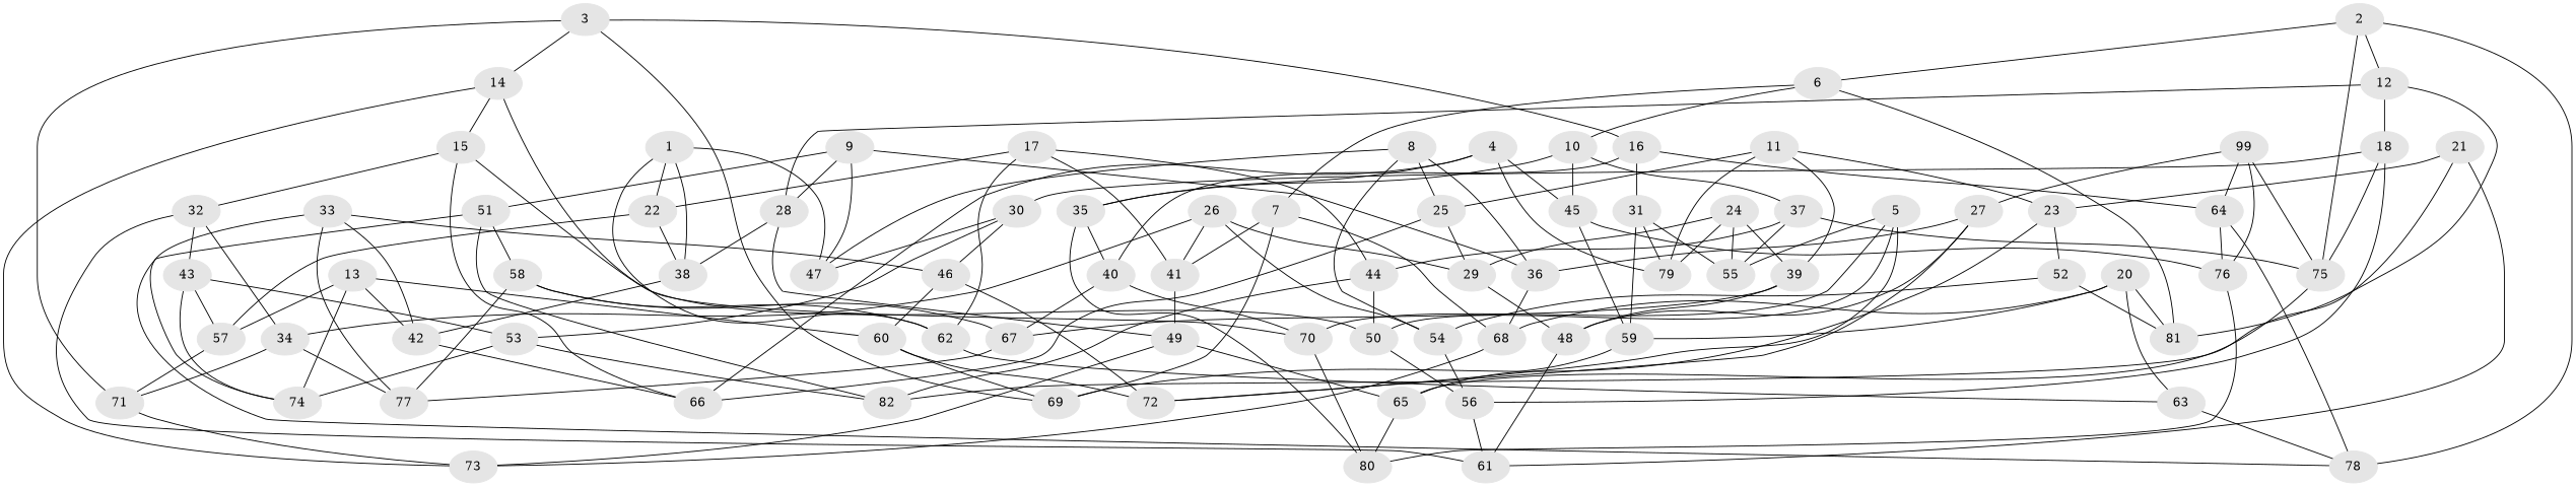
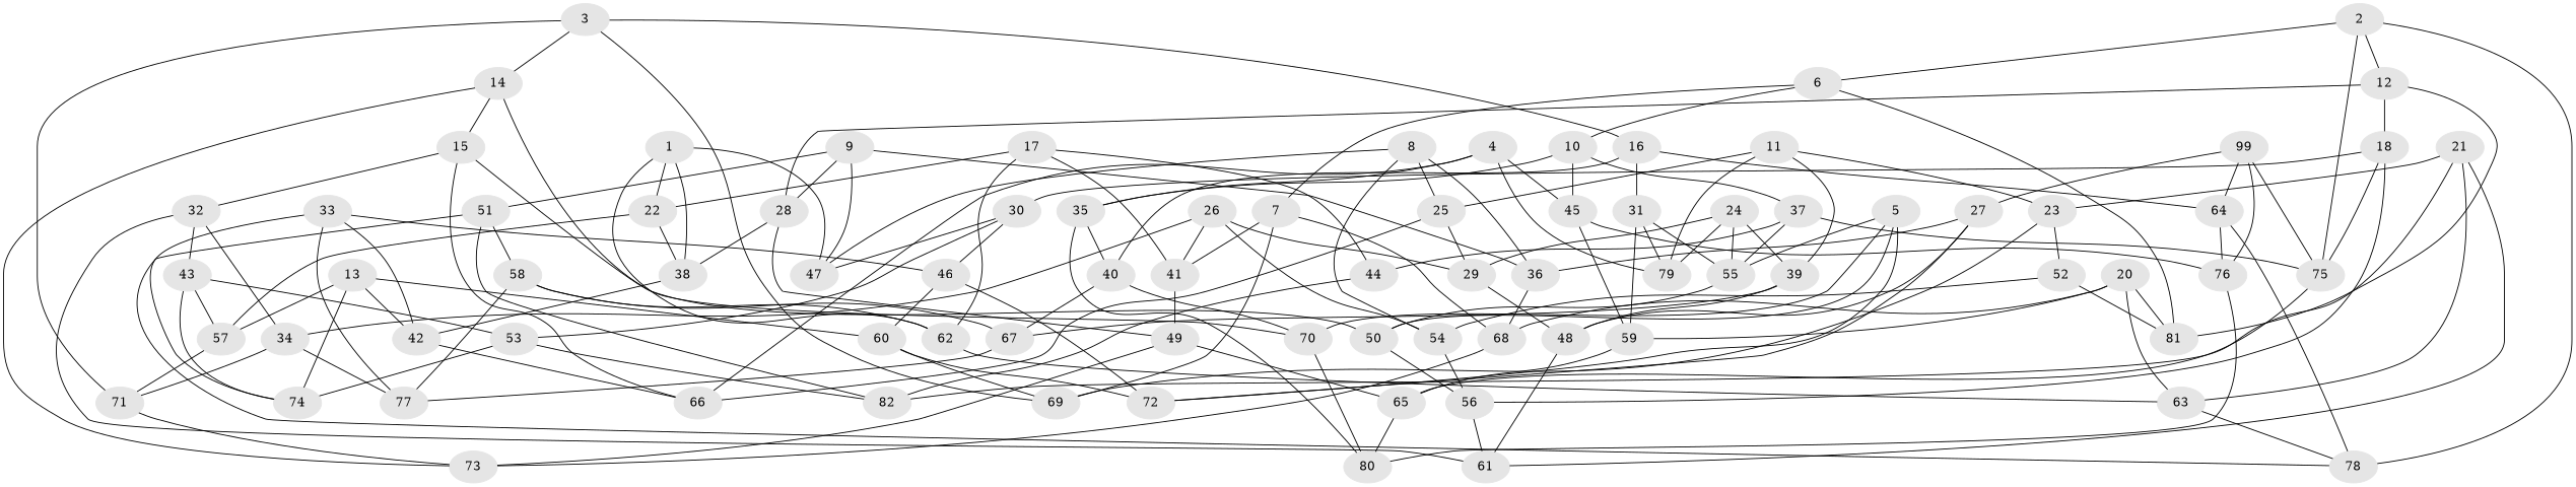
  graph {
    node [color=gray90 style=filled]
    1
    22
    38
    47
    62
    57
    42
    63
    2
    6
    12
    75
    78
    7
    10
    81
    28
    18
    65
    3
    14
    16
    69
    71
    70
    15
    73
    31
    40
    64
    4
    35
    45
    66
    79
    80
    76
    59
    5
    50
    55
    72
    56
    41
    68
    37
    49
    8
    25
    36
    54
    29
    9
    51
    82
    58
    44
    11
    23
    39
    52
    48
    67
    30
    13
    60
    74
    32
    61
    34
    43
    17
    46
    53
    n75 [label=99]
    27
    20
    21
    24
    26
    77
    33
    1 -- 22
    1 -- 38
    1 -- 47
    1 -- 62
    22 -- 38
    22 -- 57
    38 -- 42
    62 -- 63
    57 -- 71
    42 -- 66
    63 -- 78
    2 -- 6
    2 -- 12
    2 -- 75
    2 -- 78
    6 -- 7
    6 -- 10
    6 -- 81
    12 -- 81
    12 -- 28
    12 -- 18
    75 -- 65
    7 -- 69
    7 -- 41
    7 -- 68
    10 -- 35
    10 -- 45
    10 -- 37
    28 -- 38
    28 -- 49
    18 -- 75
    18 -- 56
    18 -- 30
    65 -- 80
    3 -- 14
    3 -- 16
    3 -- 69
    3 -- 71
    14 -- 70
    14 -- 15
    14 -- 73
    16 -- 31
    16 -- 40
    16 -- 64
    71 -- 73
    70 -- 80
    15 -- 66
    15 -- 50
    15 -- 32
    31 -- 79
    31 -- 59
    31 -- 55
    40 -- 70
    40 -- 67
    64 -- 78
    64 -- 76
    4 -- 35
    4 -- 45
    4 -- 66
    4 -- 79
    35 -- 40
    35 -- 80
    45 -- 76
    45 -- 59
    76 -- 80
    59 -- 65
    5 -- 70
    5 -- 50
    5 -- 55
    5 -- 72
    50 -- 56
    56 -- 61
    41 -- 49
    68 -- 73
    37 -- 75
    37 -- 55
    37 -- 44
    49 -- 65
    49 -- 73
    8 -- 47
    8 -- 25
    8 -- 36
    8 -- 54
    25 -- 66
    25 -- 29
    36 -- 68
    54 -- 56
    29 -- 48
    9 -- 47
    9 -- 28
    9 -- 36
    9 -- 51
    51 -- 78
    51 -- 82
    51 -- 58
    58 -- 62
    58 -- 67
    58 -- 77
-   44 -- 50
+   55 -- 50
    44 -- 82
    11 -- 79
    11 -- 25
    11 -- 23
    11 -- 39
    23 -- 69
    23 -- 52
    39 -- 48
    39 -- 67
    52 -- 81
    52 -- 54
    48 -- 61
    67 -- 77
    30 -- 47
    30 -- 46
    30 -- 53
    13 -- 57
    13 -- 42
    13 -- 60
    13 -- 74
    60 -- 69
    60 -- 72
    32 -- 61
    32 -- 34
    32 -- 43
    34 -- 71
    34 -- 77
    43 -- 57
    43 -- 74
    43 -- 53
    17 -- 22
    17 -- 62
    17 -- 41
    17 -- 44
    46 -- 72
    46 -- 60
    53 -- 82
    53 -- 74
    n75 -- 75
    n75 -- 64
    n75 -- 76
    n75 -- 27
    27 -- 72
    27 -- 36
    27 -- 48
    20 -- 63
    20 -- 81
    20 -- 59
    20 -- 68
+   21 -- 63
    21 -- 82
    21 -- 23
    21 -- 61
    24 -- 79
    24 -- 55
    24 -- 29
    24 -- 39
    26 -- 41
    26 -- 54
    26 -- 29
    26 -- 34
    33 -- 42
    33 -- 74
    33 -- 46
    33 -- 77
  }
